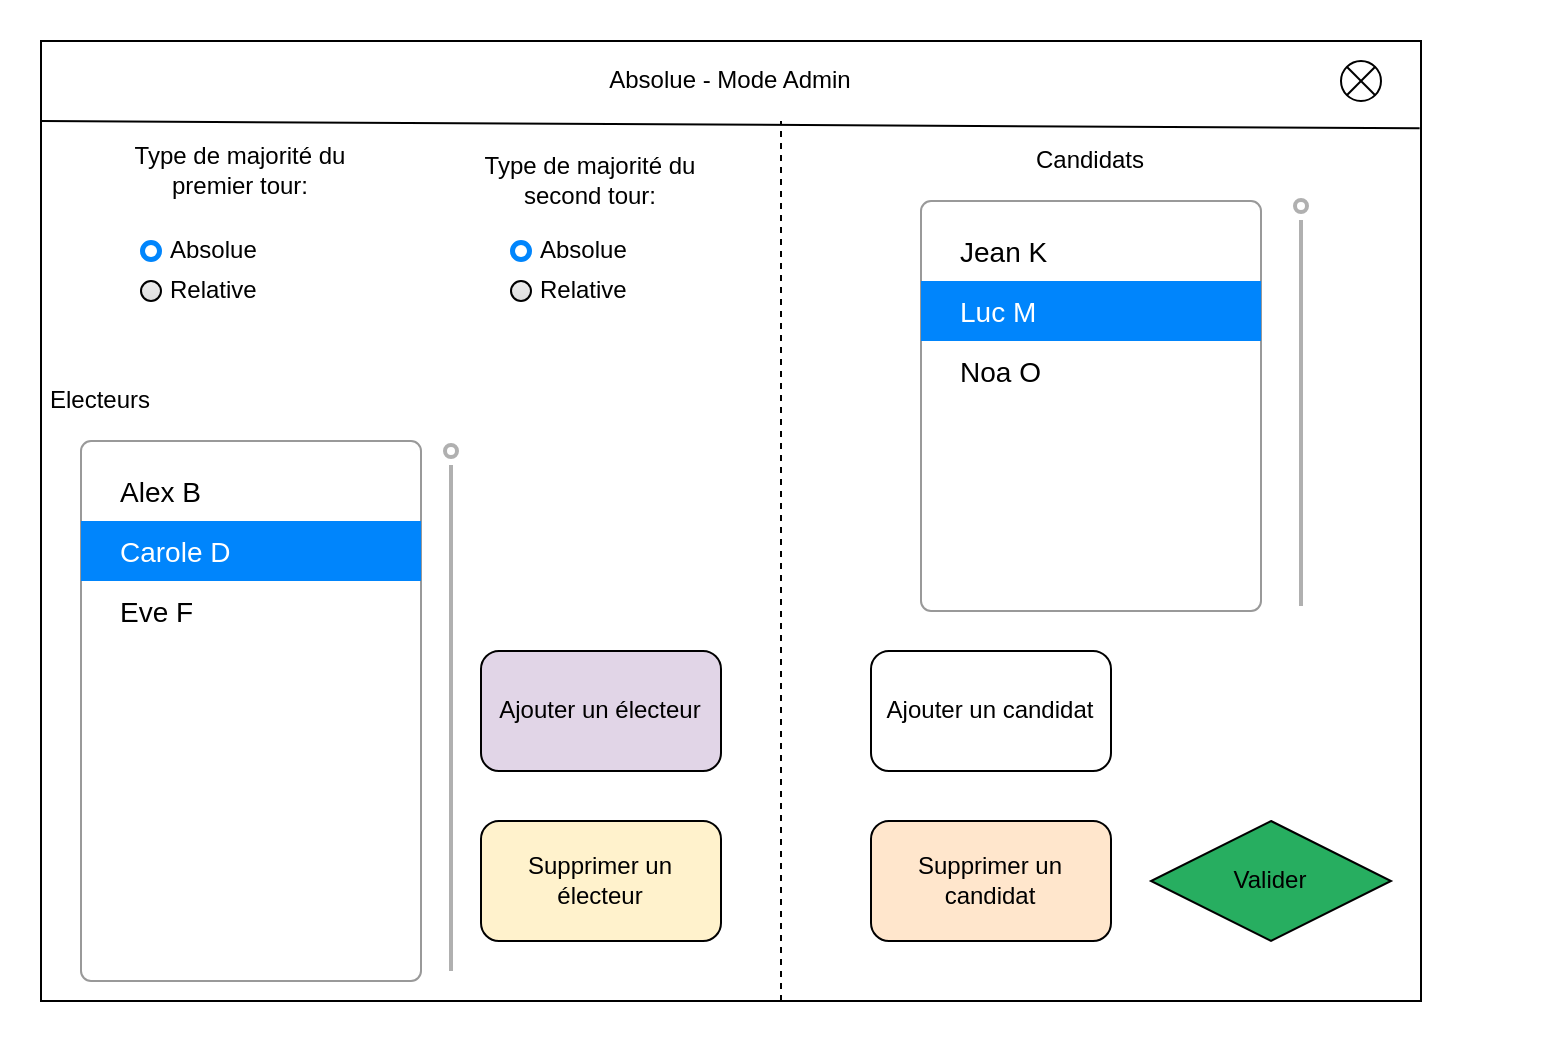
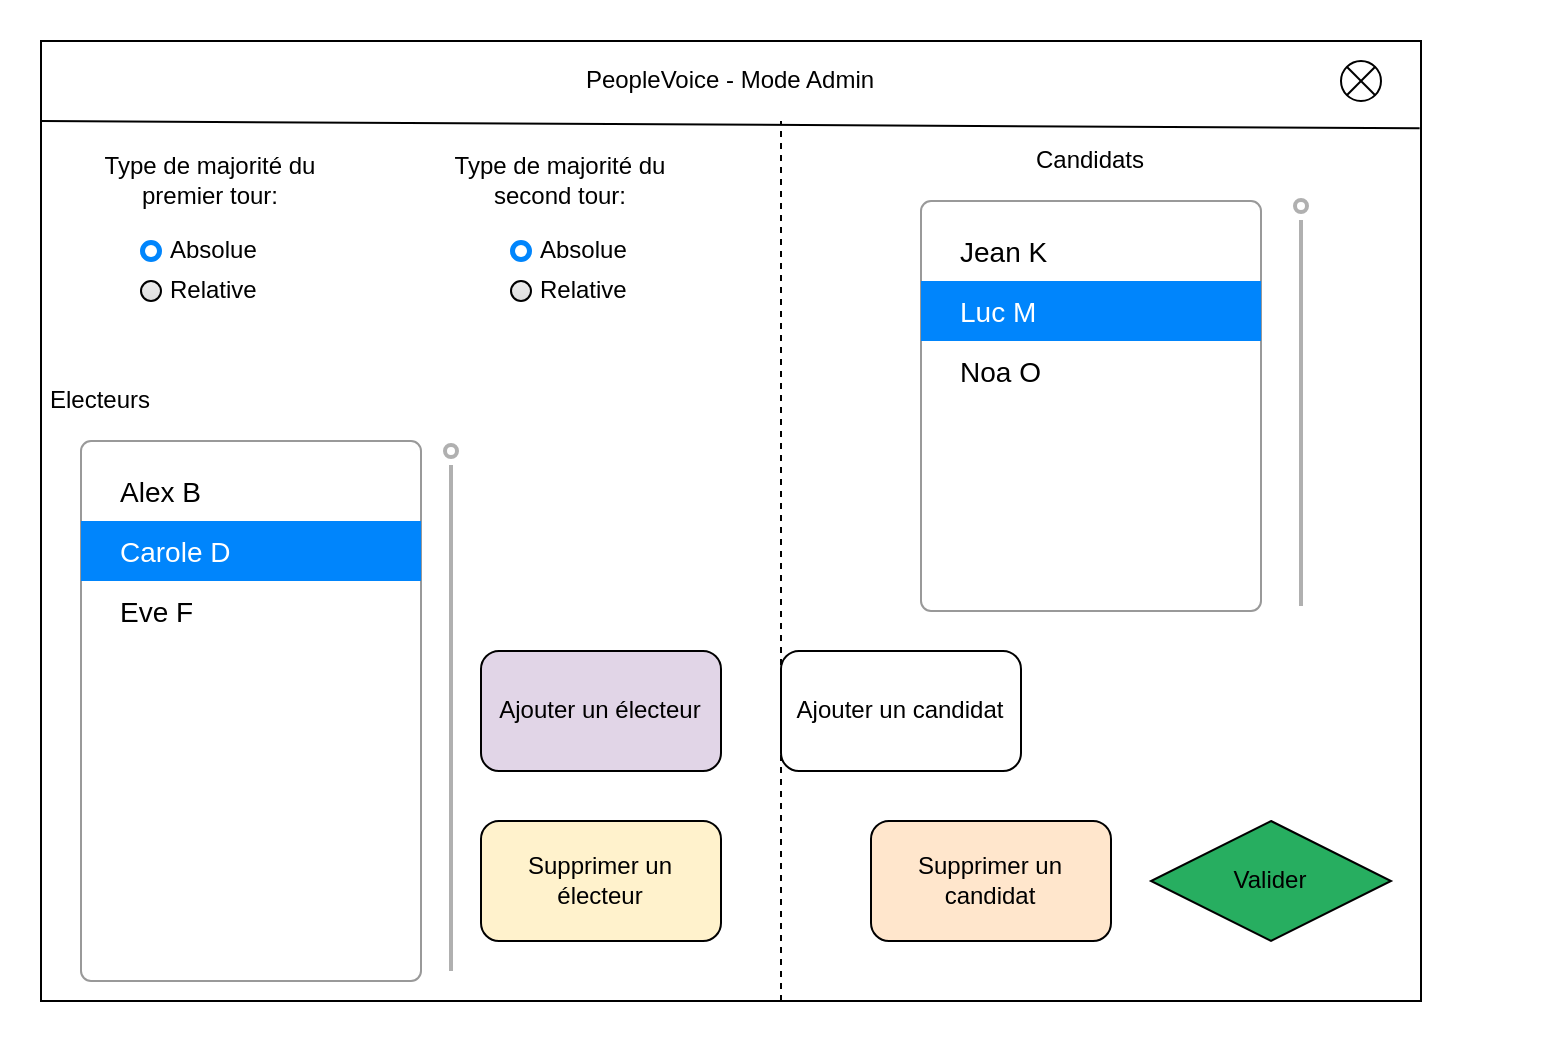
  <mxCell id="0" />
  <mxCell id="1" parent="0" />
  <mxCell id="2" value="" style="rounded=0;whiteSpace=wrap;html=1;" vertex="1" parent="1"><mxGeometry x="20" y="20" width="690" height="480" as="geometry" /></mxCell>
  <mxCell id="3" value="" style="endArrow=none;html=1;entryX=0.999;entryY=0.091;entryDx=0;entryDy=0;entryPerimeter=0;" edge="1" parent="1" target="2"><mxGeometry width="50" height="50" relative="1" as="geometry"><mxPoint x="20" y="60" as="sourcePoint" /><mxPoint x="70" y="10" as="targetPoint" /></mxGeometry></mxCell>
- <mxCell id="4" value="Absolue - Mode Admin" style="text;html=1;strokeColor=none;fillColor=none;align=center;verticalAlign=middle;whiteSpace=wrap;rounded=0;" vertex="1" parent="1"><mxGeometry x="290" y="30" width="150" height="20" as="geometry" /></mxCell>
+ <mxCell id="4" value="PeopleVoice - Mode Admin" style="text;html=1;strokeColor=none;fillColor=none;align=center;verticalAlign=middle;whiteSpace=wrap;rounded=0;" vertex="1" parent="1"><mxGeometry x="290" y="30" width="150" height="20" as="geometry" /></mxCell>
  <mxCell id="5" value="" style="shape=sumEllipse;perimeter=ellipsePerimeter;whiteSpace=wrap;html=1;backgroundOutline=1;" vertex="1" parent="1"><mxGeometry x="670" y="30" width="20" height="20" as="geometry" /></mxCell>
  <mxCell id="6" value="Absolue" style="html=1;shadow=0;dashed=0;shape=mxgraph.bootstrap.radioButton2;labelPosition=right;verticalLabelPosition=middle;align=left;verticalAlign=middle;gradientColor=#DEDEDE;fillColor=#EDEDED;checked=1;spacing=5;checkedFill=#0085FC;checkedStroke=#ffffff;" vertex="1" parent="1"><mxGeometry x="70" y="120" width="10" height="10" as="geometry" /></mxCell>
  <mxCell id="7" value="Relative" style="html=1;shadow=0;dashed=0;shape=mxgraph.bootstrap.radioButton2;labelPosition=right;verticalLabelPosition=middle;align=left;verticalAlign=middle;gradientColor=#DEDEDE;fillColor=#EDEDED;checked=0;spacing=5;checkedFill=#0085FC;checkedStroke=#ffffff;" vertex="1" parent="1"><mxGeometry x="70" y="140" width="10" height="10" as="geometry" /></mxCell>
  <mxCell id="8" value="Absolue" style="html=1;shadow=0;dashed=0;shape=mxgraph.bootstrap.radioButton2;labelPosition=right;verticalLabelPosition=middle;align=left;verticalAlign=middle;gradientColor=#DEDEDE;fillColor=#EDEDED;checked=1;spacing=5;checkedFill=#0085FC;checkedStroke=#ffffff;" vertex="1" parent="1"><mxGeometry x="255" y="120" width="10" height="10" as="geometry" /></mxCell>
  <mxCell id="9" value="Relative" style="html=1;shadow=0;dashed=0;shape=mxgraph.bootstrap.radioButton2;labelPosition=right;verticalLabelPosition=middle;align=left;verticalAlign=middle;gradientColor=#DEDEDE;fillColor=#EDEDED;checked=0;spacing=5;checkedFill=#0085FC;checkedStroke=#ffffff;" vertex="1" parent="1"><mxGeometry x="255" y="140" width="10" height="10" as="geometry" /></mxCell>
- <mxCell id="10" value="Type de majorité du premier tour:" style="text;html=1;strokeColor=none;fillColor=none;align=center;verticalAlign=middle;whiteSpace=wrap;rounded=0;" vertex="1" parent="1"><mxGeometry x="45" y="75" width="150" height="20" as="geometry" /></mxCell>
- <mxCell id="11" value="Type de majorité du second&amp;nbsp;tour:" style="text;html=1;strokeColor=none;fillColor=none;align=center;verticalAlign=middle;whiteSpace=wrap;rounded=0;" vertex="1" parent="1"><mxGeometry x="220" y="80" width="150" height="20" as="geometry" /></mxCell>
+ <mxCell id="10" value="Type de majorité du premier tour:" style="text;html=1;strokeColor=none;fillColor=none;align=center;verticalAlign=middle;whiteSpace=wrap;rounded=0;" vertex="1" parent="1"><mxGeometry x="30" y="80" width="150" height="20" as="geometry" /></mxCell>
+ <mxCell id="11" value="Type de majorité du second&amp;nbsp;tour:" style="text;html=1;strokeColor=none;fillColor=none;align=center;verticalAlign=middle;whiteSpace=wrap;rounded=0;" vertex="1" parent="1"><mxGeometry x="205" y="80" width="150" height="20" as="geometry" /></mxCell>
  <mxCell id="12" value="" style="html=1;shadow=0;dashed=0;shape=mxgraph.bootstrap.rrect;rSize=5;fillColor=#ffffff;strokeColor=#999999;" vertex="1" parent="1"><mxGeometry x="40" y="220" width="170" height="270" as="geometry" /></mxCell>
  <mxCell id="13" value="Alex B" style="fillColor=none;strokeColor=none;align=left;spacing=20;fontSize=14;" vertex="1" parent="12"><mxGeometry width="170" height="30" relative="1" as="geometry"><mxPoint y="10" as="offset" /></mxGeometry></mxCell>
  <mxCell id="14" value="Carole D" style="fillColor=#0085FC;strokeColor=none;fontColor=#ffffff;align=left;spacing=20;fontSize=14;" vertex="1" parent="12"><mxGeometry width="170" height="30" relative="1" as="geometry"><mxPoint y="40" as="offset" /></mxGeometry></mxCell>
  <mxCell id="15" value="Eve F" style="fillColor=none;strokeColor=none;align=left;spacing=20;fontSize=14;" vertex="1" parent="12"><mxGeometry width="170" height="30" relative="1" as="geometry"><mxPoint y="70" as="offset" /></mxGeometry></mxCell>
  <mxCell id="16" value="" style="dashed=0;verticalLabelPosition=bottom;verticalAlign=top;align=center;shape=mxgraph.gmdl.sliderDisabled2;strokeColor=#b0b0b0;strokeWidth=2;fillColor=none;handleSize=6;shadow=0;hPos=0;rotation=90;" vertex="1" parent="1"><mxGeometry x="95" y="345" width="260" height="20" as="geometry" /></mxCell>
  <mxCell id="17" value="Ajouter un électeur" style="rounded=1;whiteSpace=wrap;html=1;fillColor=#e1d5e7;" vertex="1" parent="1"><mxGeometry x="240" y="325" width="120" height="60" as="geometry" /></mxCell>
  <mxCell id="18" value="Supprimer un électeur" style="rounded=1;whiteSpace=wrap;html=1;fillColor=#fff2cc;" vertex="1" parent="1"><mxGeometry x="240" y="410" width="120" height="60" as="geometry" /></mxCell>
  <mxCell id="19" value="" style="html=1;shadow=0;dashed=0;shape=mxgraph.bootstrap.rrect;rSize=5;fillColor=#ffffff;strokeColor=#999999;" vertex="1" parent="1"><mxGeometry x="460" y="100" width="170" height="205" as="geometry" /></mxCell>
  <mxCell id="20" value="Jean K" style="fillColor=none;strokeColor=none;align=left;spacing=20;fontSize=14;" vertex="1" parent="19"><mxGeometry width="170" height="30" relative="1" as="geometry"><mxPoint y="10" as="offset" /></mxGeometry></mxCell>
  <mxCell id="21" value="Luc M" style="fillColor=#0085FC;strokeColor=none;fontColor=#ffffff;align=left;spacing=20;fontSize=14;" vertex="1" parent="19"><mxGeometry width="170" height="30" relative="1" as="geometry"><mxPoint y="40" as="offset" /></mxGeometry></mxCell>
  <mxCell id="22" value="Noa O" style="fillColor=none;strokeColor=none;align=left;spacing=20;fontSize=14;" vertex="1" parent="19"><mxGeometry width="170" height="30" relative="1" as="geometry"><mxPoint y="70" as="offset" /></mxGeometry></mxCell>
  <mxCell id="23" value="" style="endArrow=none;dashed=1;html=1;" edge="1" parent="1"><mxGeometry width="50" height="50" relative="1" as="geometry"><mxPoint x="390" y="500" as="sourcePoint" /><mxPoint x="390" y="60" as="targetPoint" /></mxGeometry></mxCell>
  <mxCell id="24" value="Electeurs" style="text;html=1;strokeColor=none;fillColor=none;align=center;verticalAlign=middle;whiteSpace=wrap;rounded=0;" vertex="1" parent="1"><mxGeometry x="30" y="190" width="40" height="20" as="geometry" /></mxCell>
- <mxCell id="25" value="Ajouter un candidat" style="rounded=1;whiteSpace=wrap;html=1;" vertex="1" parent="1"><mxGeometry x="435" y="325" width="120" height="60" as="geometry" /></mxCell>
+ <mxCell id="25" value="Ajouter un candidat" style="rounded=1;whiteSpace=wrap;html=1;" vertex="1" parent="1"><mxGeometry x="390" y="325" width="120" height="60" as="geometry" /></mxCell>
  <mxCell id="26" value="Supprimer un candidat" style="rounded=1;whiteSpace=wrap;html=1;fillColor=#ffe6cc;" vertex="1" parent="1"><mxGeometry x="435" y="410" width="120" height="60" as="geometry" /></mxCell>
  <mxCell id="27" value="Valider" style="rhombus;whiteSpace=wrap;html=1;backgroundOutline=0;fillColor=#27ae60;" vertex="1" parent="1"><mxGeometry x="575" y="410" width="120" height="60" as="geometry" /></mxCell>
  <mxCell id="28" value="" style="dashed=0;verticalLabelPosition=bottom;verticalAlign=top;align=center;shape=mxgraph.gmdl.sliderDisabled2;strokeColor=#b0b0b0;strokeWidth=2;fillColor=none;handleSize=6;shadow=0;hPos=0;rotation=90;" vertex="1" parent="1"><mxGeometry x="550" y="192.5" width="200" height="20" as="geometry" /></mxCell>
  <mxCell id="29" value="Candidats" style="text;html=1;strokeColor=none;fillColor=none;align=center;verticalAlign=middle;whiteSpace=wrap;rounded=0;" vertex="1" parent="1"><mxGeometry x="525" y="70" width="40" height="20" as="geometry" /></mxCell>
